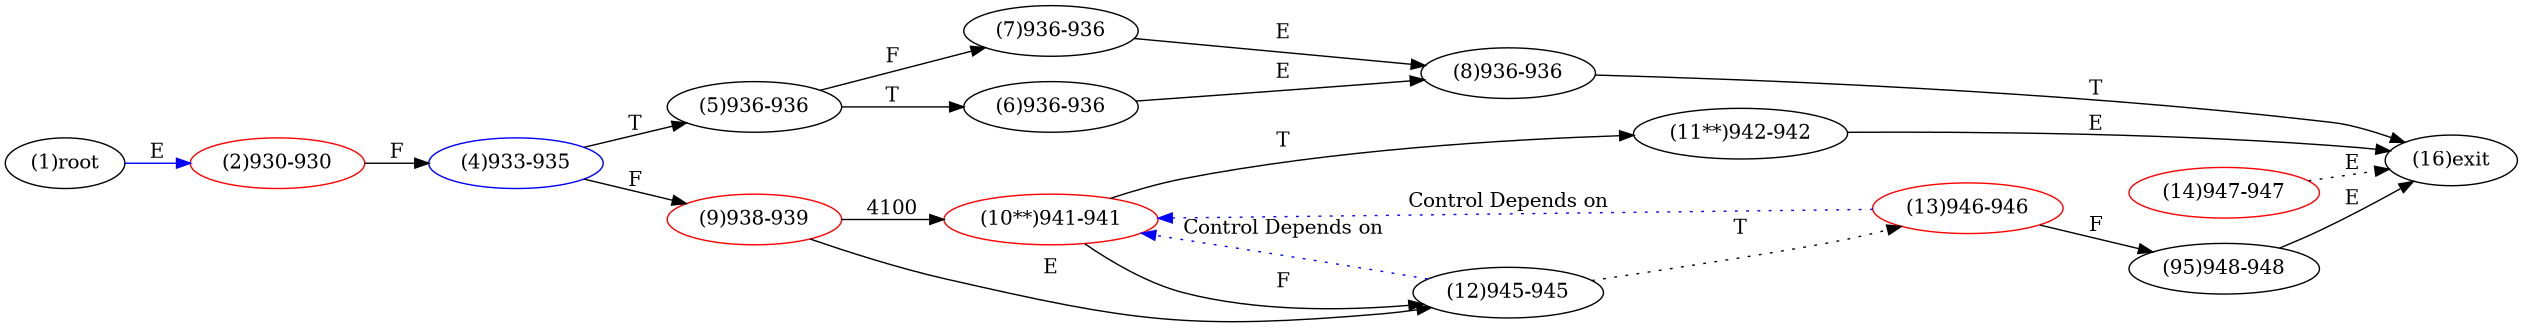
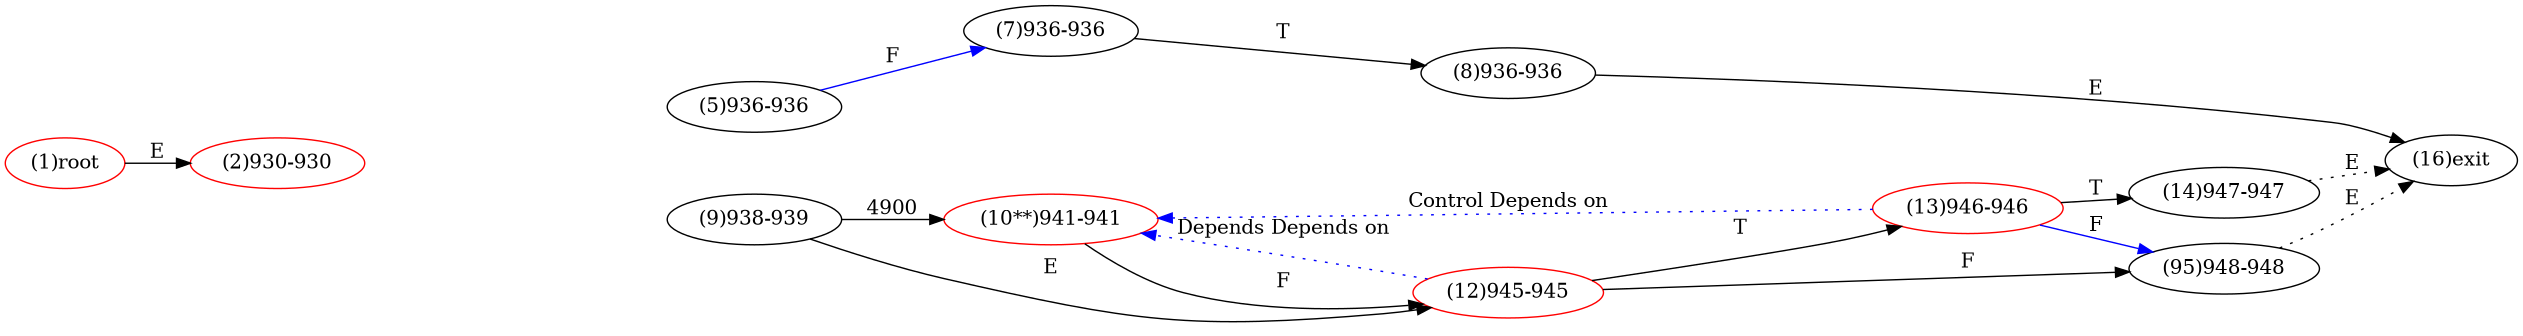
  digraph {
    rankdir=LR
-   n1 [label="(1)root"]
+   n1 [label="(1)root" color=red]
    n2 [color=red label="(2)930-930"]
-   n3 [color=blue label="(4)933-935"]
    n4 [label="(5)936-936"]
-   n5 [label="(9)938-939" color=red]
+   n5 [label="(9)938-939"]
    n6 [label="(16)exit"]
-   n7 [label="(6)936-936"]
    n8 [label="(7)936-936"]
    n9 [color=red label="(10**)941-941"]
-   n10 [color=black label="(12)945-945"]
+   n10 [color=red label="(12)945-945"]
    n11 [label="(8)936-936"]
-   n12 [label="(11**)942-942"]
    n13 [color=red label="(13)946-946"]
    n14 [label="(95)948-948"]
-   n15 [label="(14)947-947" color=red]
-   n1 -> n2 [label=E color=blue]
-   n2 -> n3 [label=F]
-   n3 -> n4 [label=T]
-   n3 -> n5 [label=F]
-   n4 -> n7 [label=T]
-   n4 -> n8 [label=F]
-   n5 -> n9 [label=4100]
+   n15 [label="(14)947-947"]
+   n1 -> n2 [label=E]
+   n4 -> n8 [label=F color=blue]
+   n5 -> n9 [label=4900]
    n5 -> n10 [label=E]
-   n7 -> n11 [label=E]
-   n8 -> n11 [label=E]
+   n8 -> n11 [label=T]
    n9 -> n10 [label=F]
-   n9 -> n12 [label=T]
-   n10 -> n9 [color=blue label="Control Depends on" style=dotted]
-   n10 -> n13 [label=T style=dotted]
-   n11 -> n6 [label=T]
-   n12 -> n6 [label=E]
+   n10 -> n9 [color=blue label="Depends Depends on" style=dotted]
+   n10 -> n13 [label=T]
+   n10 -> n14 [label=F]
+   n11 -> n6 [label=E]
    n13 -> n9 [color=blue label="Control Depends on" style=dotted]
-   n13 -> n14 [label=F]
-   n14 -> n6 [label=E]
+   n13 -> n14 [label=F color=blue]
+   n13 -> n15 [label=T]
+   n14 -> n6 [label=E style=dotted]
    n15 -> n6 [label=E style=dotted]
  }
